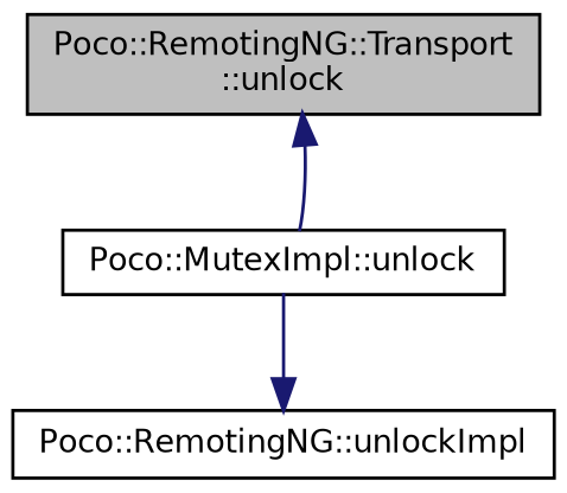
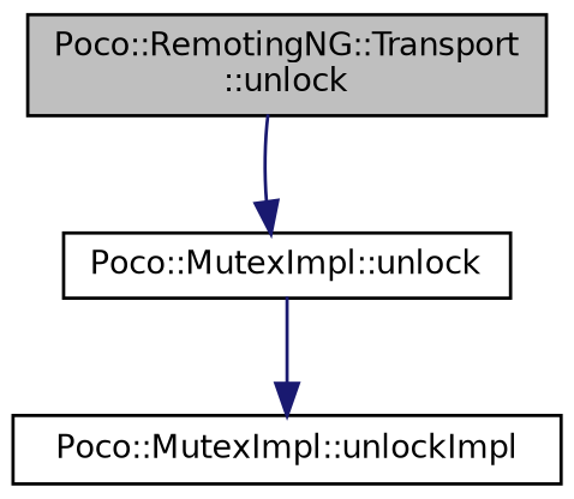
  digraph {
    rankdir=TB
    node [color=black fillcolor=white fontname=Helvetica fontsize=10 shape=record style=filled]
    edge [color=midnightblue fontname=Helvetica fontsize=10 labelfontname=Helvetica labelfontsize=10 style=solid]
    n1 [fillcolor=grey75 fontcolor=black height=0.2 label="Poco::RemotingNG::Transport\l::unlock" width=0.4]
    n2 [height=0.2 label="Poco::MutexImpl::unlock" width=0.4]
-   n3 [height=0.2 label="Poco::RemotingNG::unlockImpl" width=0.4]
-   n2 -> n1
+   n3 [height=0.2 label="Poco::MutexImpl::unlockImpl" width=0.4]
+   n1 -> n2
    n2 -> n3
  }
